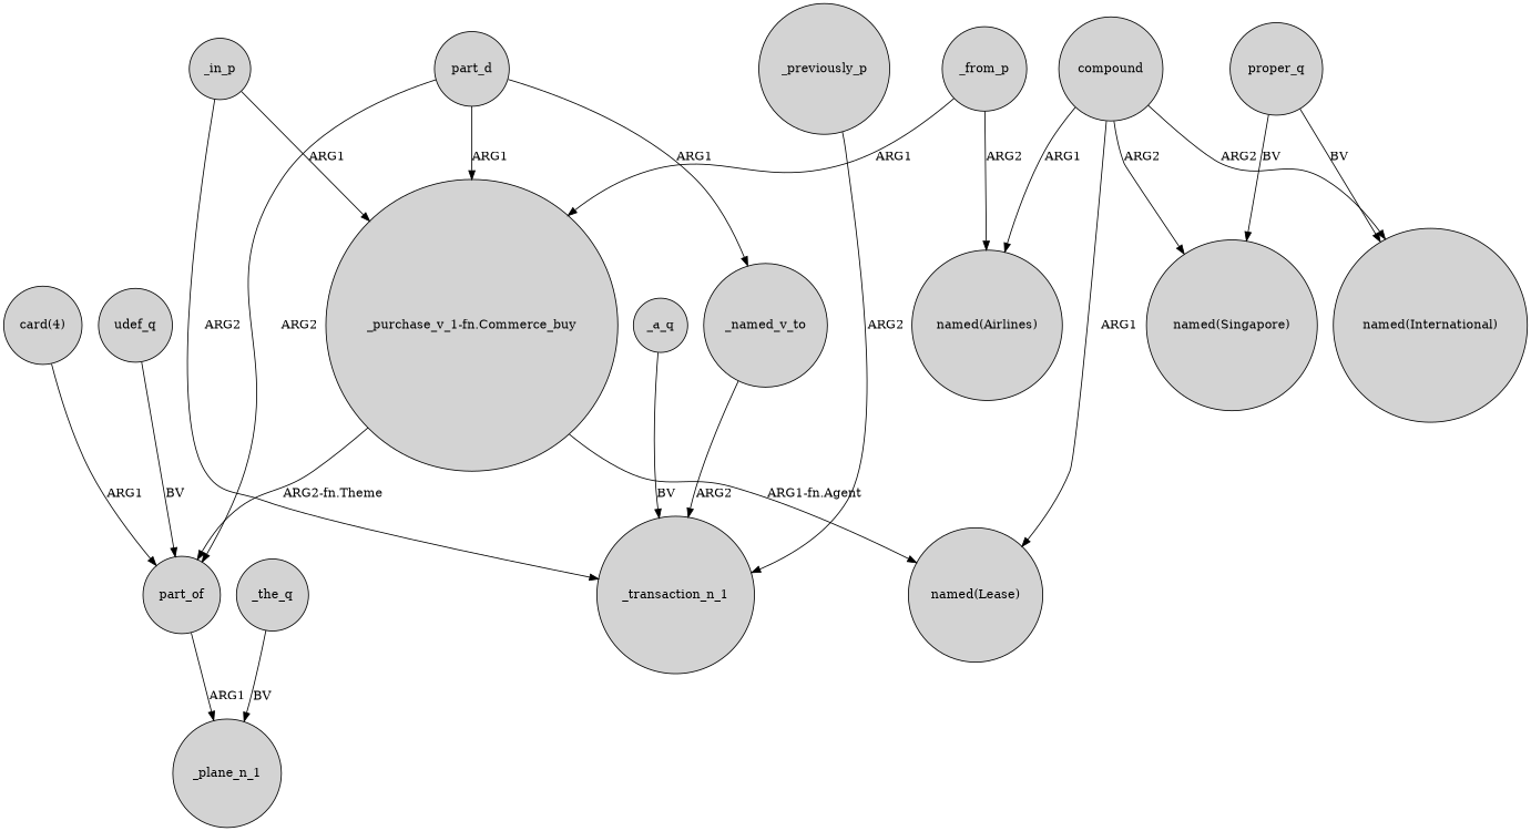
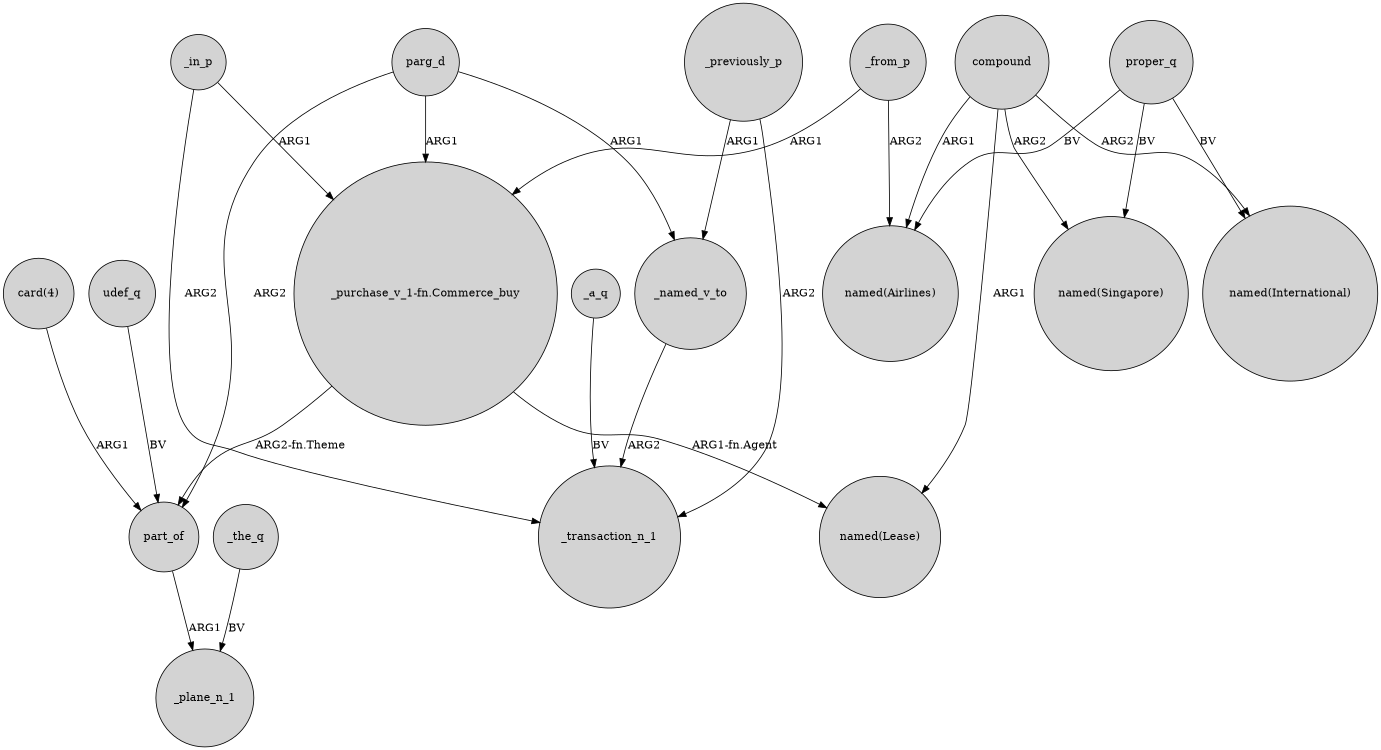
  digraph {
    node [shape=circle style=filled]
    _from_p
    "_purchase_v_1-fn.Commerce_buy"
    "named(Airlines)"
    part_of
    "named(Lease)"
    _plane_n_1
    udef_q
    compound
    "named(Singapore)"
    "named(International)"
    n11 [label=_named_v_to]
    _transaction_n_1
-   parg_d [label=part_d]
+   parg_d
    _in_p
    _a_q
    _the_q
    _previously_p
    proper_q
    "card(4)"
    _from_p -> "_purchase_v_1-fn.Commerce_buy" [label=ARG1]
    _from_p -> "named(Airlines)" [label=ARG2]
    "_purchase_v_1-fn.Commerce_buy" -> part_of [label="ARG2-fn.Theme"]
    "_purchase_v_1-fn.Commerce_buy" -> "named(Lease)" [label="ARG1-fn.Agent"]
    part_of -> _plane_n_1 [label=ARG1]
    udef_q -> part_of [label=BV]
    compound -> "named(Airlines)" [label=ARG1]
    compound -> "named(Lease)" [label=ARG1]
    compound -> "named(Singapore)" [label=ARG2]
    compound -> "named(International)" [label=ARG2]
    n11 -> _transaction_n_1 [label=ARG2]
    parg_d -> "_purchase_v_1-fn.Commerce_buy" [label=ARG1]
    parg_d -> part_of [label=ARG2]
    parg_d -> n11 [label=ARG1]
    _in_p -> "_purchase_v_1-fn.Commerce_buy" [label=ARG1]
    _in_p -> _transaction_n_1 [label=ARG2]
    _a_q -> _transaction_n_1 [label=BV]
    _the_q -> _plane_n_1 [label=BV]
+   _previously_p -> n11 [label=ARG1]
    _previously_p -> _transaction_n_1 [label=ARG2]
+   proper_q -> "named(Airlines)" [label=BV]
    proper_q -> "named(Singapore)" [label=BV]
    proper_q -> "named(International)" [label=BV]
    "card(4)" -> part_of [label=ARG1]
  }
